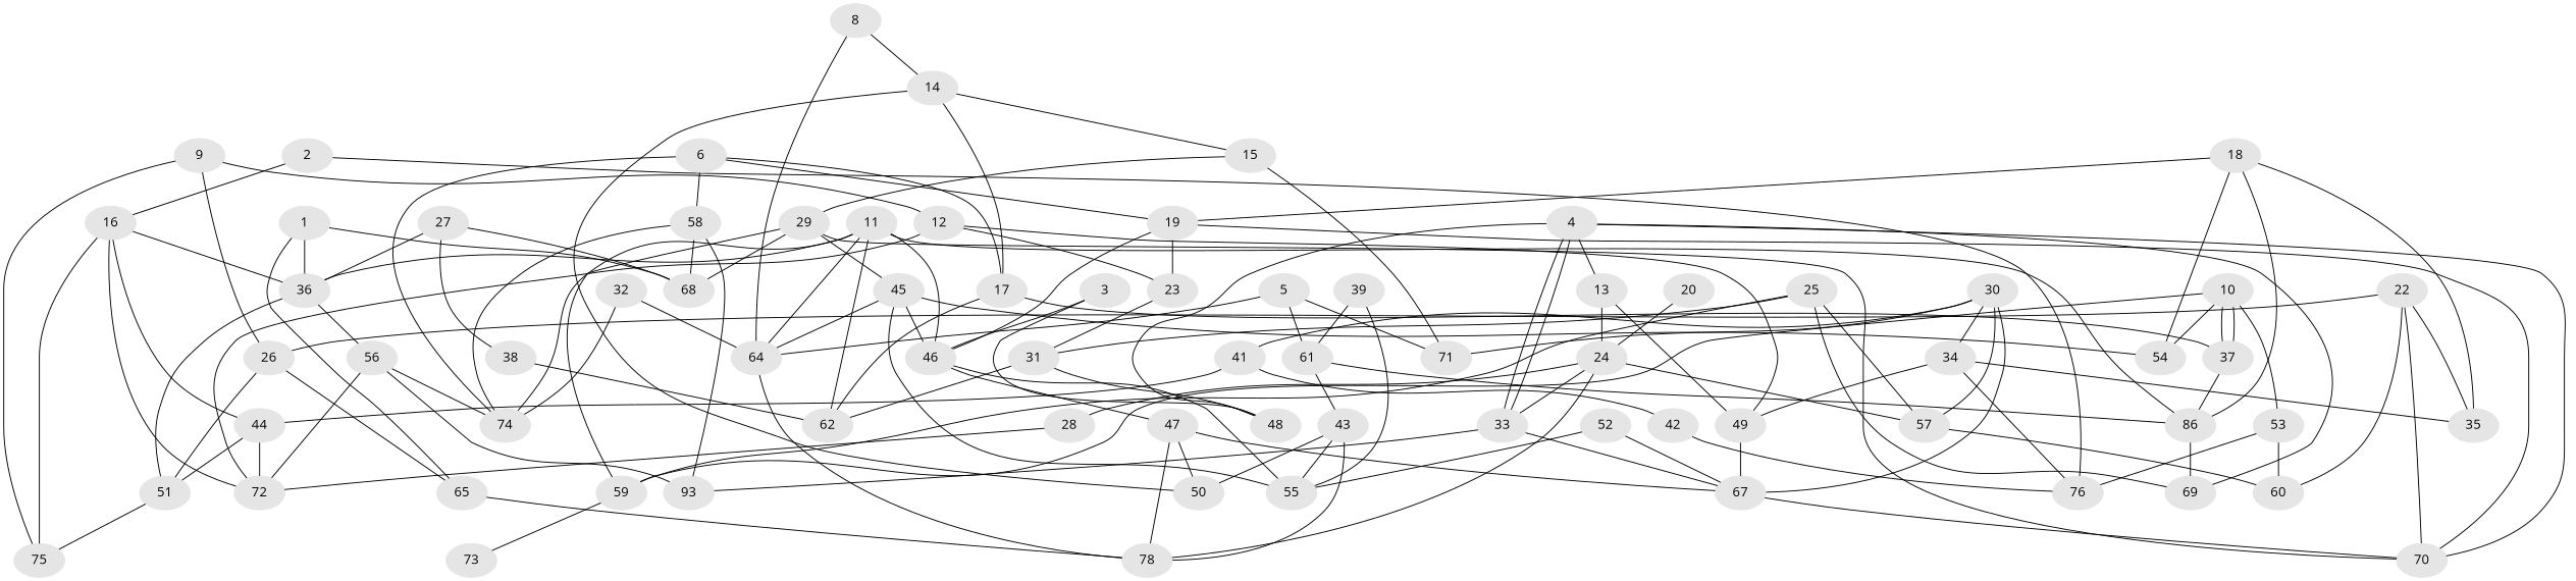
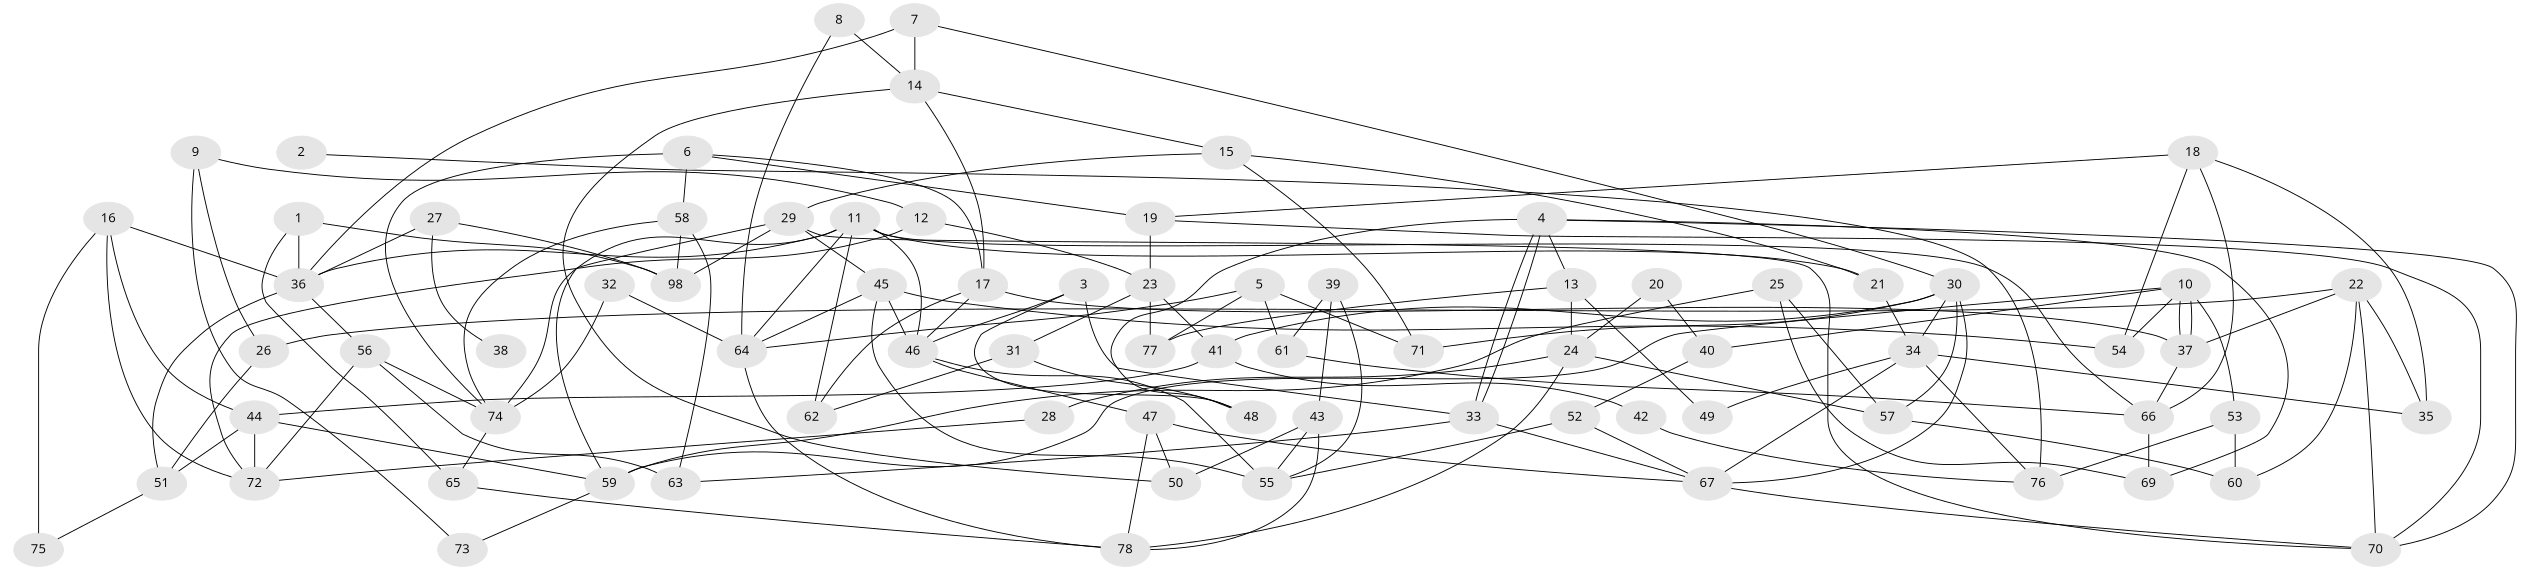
  graph {
    fontname="Open Sans"
    node [color=gray90 fontname="Open Sans" style=filled]
    edge [fontname="Open Sans"]
    1
    36
    65
-   68
+   68 [label=98]
    51
    56
    78
    2
    16
    76
    72
    44
    75
    3
    46
    48
    55
    47
    4
    13
    33
    69
    70
+   77
    49
    24
    67
-   63 [label=93]
+   63
    5
    61
    64
    71
-   66 [label=86]
+   66
    6
    17
    19
    58
    74
    37
    62
    23
+   7
    14
    30
    15
    50
    34
    41
    57
    8
    9
    12
    26
    73
    10
+   40
    53
    54
    59
    52
    60
    11
+   21
    31
    28
    29
    45
    18
    35
    20
    22
    42
    25
    27
    38
    32
    39
    43
    1 -- 36
    1 -- 65
    1 -- 68
    36 -- 51
    36 -- 56
    65 -- 78
    51 -- 75
    56 -- 72
    56 -- 63
    56 -- 74
-   2 -- 16
    2 -- 76
    16 -- 36
    16 -- 72
    16 -- 44
    16 -- 75
    44 -- 51
    44 -- 72
+   44 -- 59
    3 -- 46
    3 -- 48
    46 -- 55
    46 -- 47
    47 -- 78
    47 -- 67
    47 -- 50
    4 -- 48
    4 -- 13
    4 -- 33
    4 -- 33
    4 -- 69
    4 -- 70
+   13 -- 77
    13 -- 49
    13 -- 24
    33 -- 67
    33 -- 63
-   49 -- 67
+   34 -- 67
    24 -- 78
-   24 -- 33
+   3 -- 33
    24 -- 57
    24 -- 28
    67 -- 70
+   5 -- 77
    5 -- 61
    5 -- 64
    5 -- 71
    61 -- 66
    64 -- 78
    66 -- 69
    6 -- 17
    6 -- 19
    6 -- 58
    6 -- 74
-   19 -- 46
+   17 -- 46
    17 -- 37
    17 -- 62
    19 -- 70
    19 -- 23
    58 -- 68
    58 -- 63
    58 -- 74
    37 -- 66
+   23 -- 77
+   23 -- 41
    23 -- 31
+   7 -- 36
+   7 -- 14
+   7 -- 30
    14 -- 17
    14 -- 15
    14 -- 50
    30 -- 67
    30 -- 71
    30 -- 34
    30 -- 41
    30 -- 57
    15 -- 71
+   15 -- 21
    15 -- 29
    34 -- 76
    34 -- 49
    34 -- 35
    41 -- 44
    41 -- 42
    57 -- 60
    8 -- 64
    8 -- 14
    9 -- 12
    9 -- 26
-   9 -- 75
+   9 -- 73
    12 -- 72
-   12 -- 49
    12 -- 23
-   26 -- 65
+   74 -- 65
    26 -- 51
    10 -- 37
    10 -- 37
+   10 -- 40
    10 -- 53
    10 -- 54
    10 -- 59
+   40 -- 52
    53 -- 76
    53 -- 60
    59 -- 73
    52 -- 55
    52 -- 67
    11 -- 36
    11 -- 46
    11 -- 64
    11 -- 66
    11 -- 74
    11 -- 62
+   11 -- 21
+   21 -- 34
    31 -- 48
    31 -- 62
    28 -- 72
    29 -- 68
    29 -- 70
    29 -- 59
    29 -- 45
    45 -- 46
    45 -- 55
    45 -- 64
    45 -- 54
    18 -- 66
    18 -- 19
    18 -- 54
    18 -- 35
    20 -- 24
+   20 -- 40
    22 -- 70
+   22 -- 37
    22 -- 26
    22 -- 60
    22 -- 35
    42 -- 76
    25 -- 69
    25 -- 57
    25 -- 59
-   25 -- 31
    27 -- 36
    27 -- 68
    27 -- 38
-   38 -- 62
    32 -- 64
    32 -- 74
    39 -- 55
    39 -- 61
-   61 -- 43
+   39 -- 43
    43 -- 78
    43 -- 55
    43 -- 50
  }
